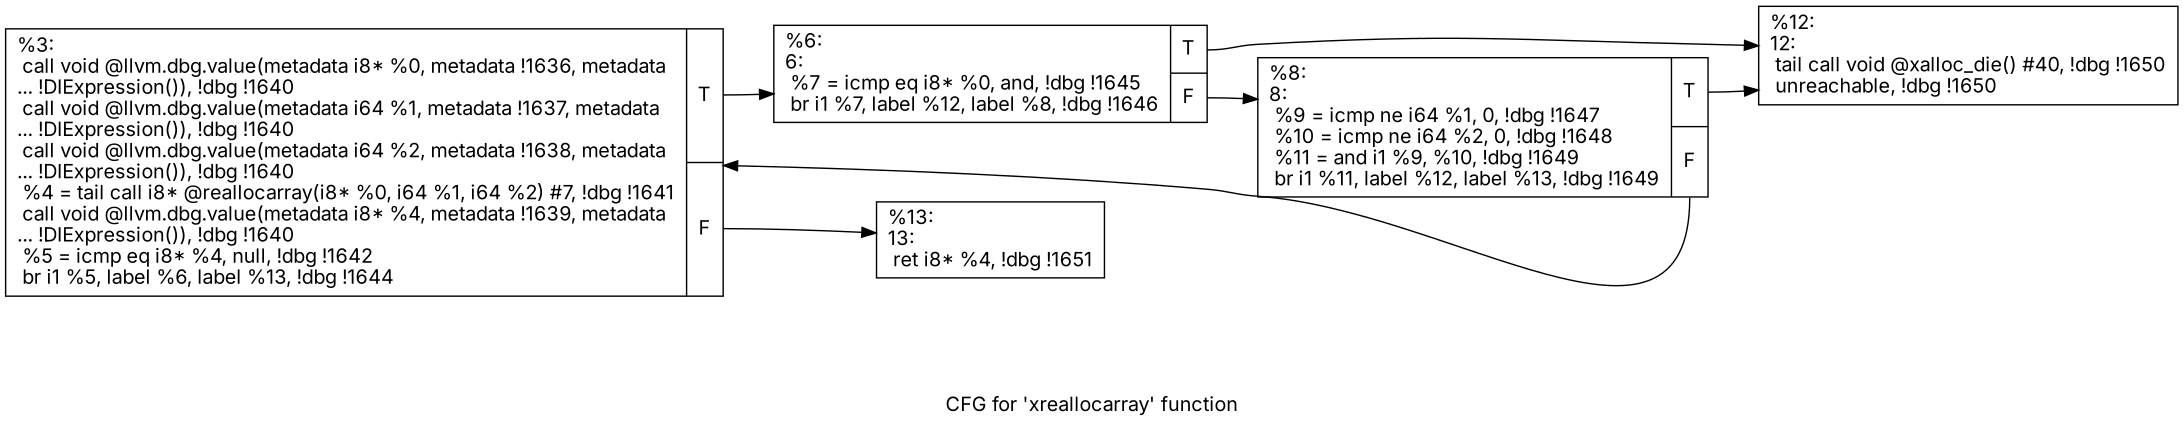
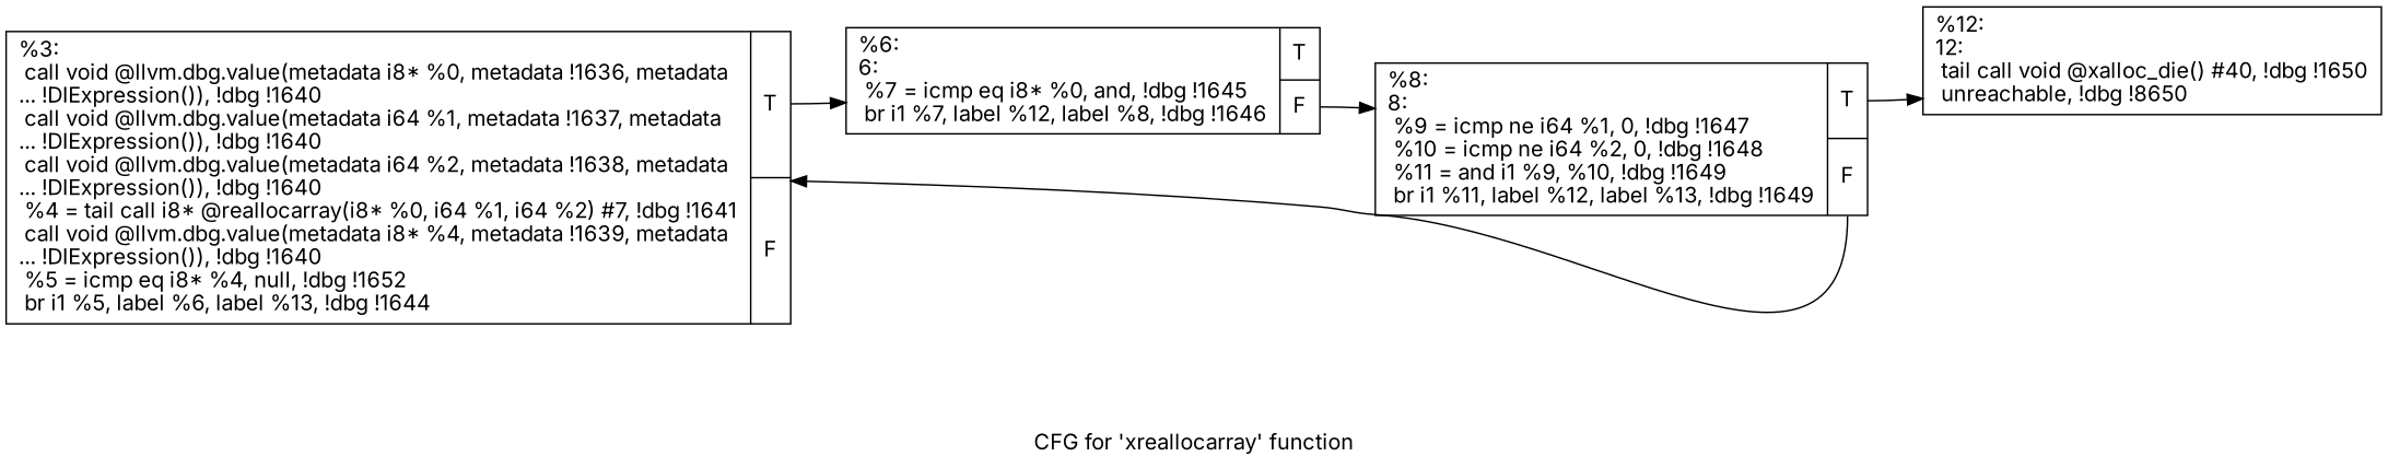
  digraph {
    fontname=Inter
    label="CFG for 'xreallocarray' function"
    rankdir=LR
    node [fontname=Inter shape=record]
    edge [fontname=Inter tailport=s0]
-   n1 [label="{%3:\l  call void @llvm.dbg.value(metadata i8* %0, metadata !1636, metadata\l... !DIExpression()), !dbg !1640\l  call void @llvm.dbg.value(metadata i64 %1, metadata !1637, metadata\l... !DIExpression()), !dbg !1640\l  call void @llvm.dbg.value(metadata i64 %2, metadata !1638, metadata\l... !DIExpression()), !dbg !1640\l  %4 = tail call i8* @reallocarray(i8* %0, i64 %1, i64 %2) #7, !dbg !1641\l  call void @llvm.dbg.value(metadata i8* %4, metadata !1639, metadata\l... !DIExpression()), !dbg !1640\l  %5 = icmp eq i8* %4, null, !dbg !1642\l  br i1 %5, label %6, label %13, !dbg !1644\l|{<s0>T|<s1>F}}"]
+   n1 [label="{%3:\l  call void @llvm.dbg.value(metadata i8* %0, metadata !1636, metadata\l... !DIExpression()), !dbg !1640\l  call void @llvm.dbg.value(metadata i64 %1, metadata !1637, metadata\l... !DIExpression()), !dbg !1640\l  call void @llvm.dbg.value(metadata i64 %2, metadata !1638, metadata\l... !DIExpression()), !dbg !1640\l  %4 = tail call i8* @reallocarray(i8* %0, i64 %1, i64 %2) #7, !dbg !1641\l  call void @llvm.dbg.value(metadata i8* %4, metadata !1639, metadata\l... !DIExpression()), !dbg !1640\l  %5 = icmp eq i8* %4, null, !dbg !1652\l  br i1 %5, label %6, label %13, !dbg !1644\l|{<s0>T|<s1>F}}"]
    n2 [label="{%6:\l6:                                                \l  %7 = icmp eq i8* %0, and, !dbg !1645\l  br i1 %7, label %12, label %8, !dbg !1646\l|{<s0>T|<s1>F}}"]
-   n3 [label="{%13:\l13:                                               \l  ret i8* %4, !dbg !1651\l}"]
-   n4 [label="{%12:\l12:                                               \l  tail call void @xalloc_die() #40, !dbg !1650\l  unreachable, !dbg !1650\l}"]
+   n4 [label="{%12:\l12:                                               \l  tail call void @xalloc_die() #40, !dbg !1650\l  unreachable, !dbg !8650\l}"]
    n5 [label="{%8:\l8:                                                \l  %9 = icmp ne i64 %1, 0, !dbg !1647\l  %10 = icmp ne i64 %2, 0, !dbg !1648\l  %11 = and i1 %9, %10, !dbg !1649\l  br i1 %11, label %12, label %13, !dbg !1649\l|{<s0>T|<s1>F}}"]
    n1 -> n2
-   n1 -> n3 [tailport=s1]
-   n2 -> n4
    n2 -> n5 [tailport=s1]
    n5 -> n1 [tailport=s1]
    n5 -> n4
  }
